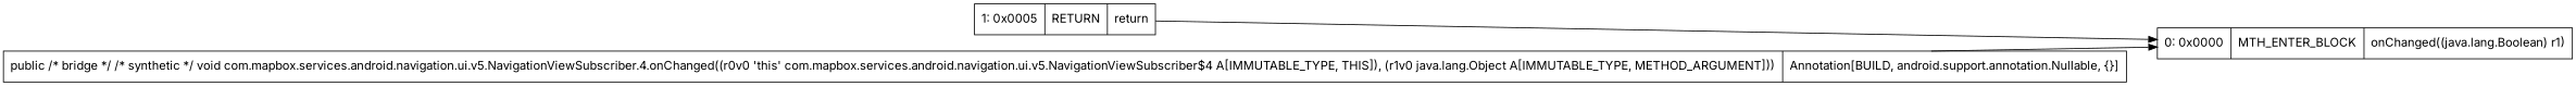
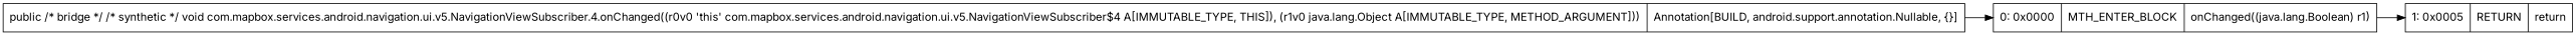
  digraph {
    rankdir=LR
    fontname=Inter
    node [shape=record fontname=Inter]
    edge [fontname=Inter]
    n1 [label="{0\:\ 0x0000|MTH_ENTER_BLOCK\l|onChanged((java.lang.Boolean) r1)\l}"]
    n2 [label="{1\:\ 0x0005|RETURN\l|return\l}"]
    n3 [label="{public \/* bridge *\/ \/* synthetic *\/ void com.mapbox.services.android.navigation.ui.v5.NavigationViewSubscriber.4.onChanged((r0v0 'this' com.mapbox.services.android.navigation.ui.v5.NavigationViewSubscriber$4 A[IMMUTABLE_TYPE, THIS]), (r1v0 java.lang.Object A[IMMUTABLE_TYPE, METHOD_ARGUMENT]))  | Annotation[BUILD, android.support.annotation.Nullable, \{\}]\l}"]
-   n2 -> n1
+   n1 -> n2
    n3 -> n1
  }
